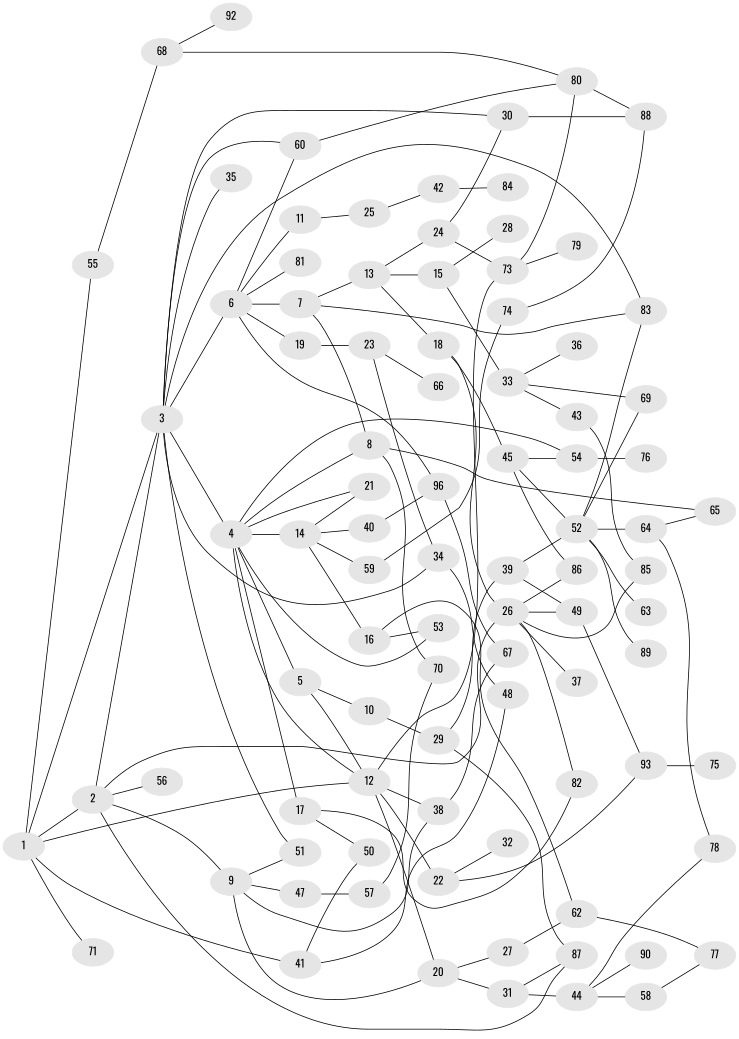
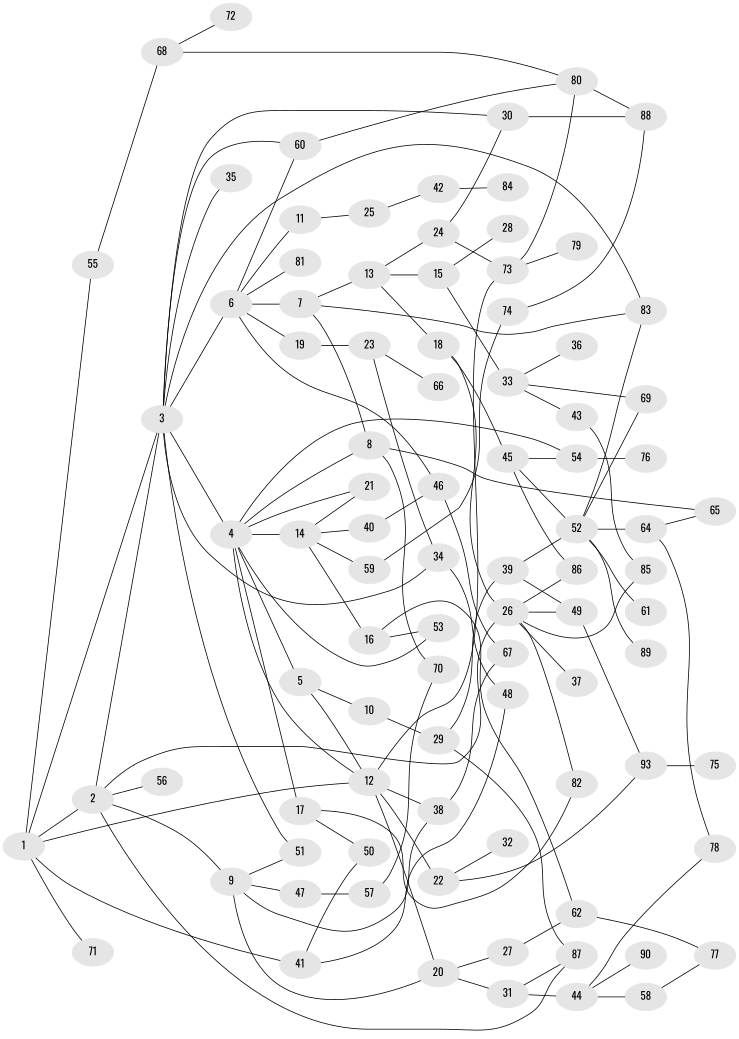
  graph {
    fontname=Oswald
    rankdir=LR
    node [color=gray90 fontname=Oswald style=filled]
    edge [fontname=Oswald]
    1
    2
    3
    12
    41
    55
    71
    9
    26
    56
    87
    4
    6
    30
    34
    35
    51
    60
    83
    20
    38
    22
    73
    50
    48
    68
    47
    82
    37
    49
    85
    86
    5
    8
    14
    17
    21
    53
    54
    7
    11
    19
-   46 [label=96]
+   46
    81
    88
    80
    10
    65
    70
    16
    40
    59
    76
    29
    13
    25
    23
    67
    15
    18
    24
    27
    31
    57
    39
    42
    32
    n68 [label=93]
    79
    28
    33
    45
    62
    74
    36
    43
    69
    77
    52
    66
    44
    75
    84
    58
    78
    90
-   61 [label=63]
+   61
    64
    89
-   72 [label=92]
+   72
    1 -- 2
    1 -- 3
    1 -- 12
    1 -- 41
    1 -- 55
    1 -- 71
    2 -- 3
    2 -- 9
    2 -- 26
    2 -- 56
    2 -- 87
    3 -- 4
    3 -- 6
    3 -- 30
    3 -- 34
    3 -- 35
    3 -- 51
    3 -- 60
    3 -- 83
    12 -- 20
    12 -- 38
    12 -- 22
    12 -- 73
    41 -- 50
    41 -- 48
    55 -- 68
    9 -- 51
    9 -- 20
    9 -- 38
    9 -- 47
    26 -- 82
    26 -- 37
    26 -- 49
    26 -- 85
    26 -- 86
    4 -- 12
    4 -- 5
    4 -- 8
    4 -- 14
    4 -- 17
    4 -- 21
    4 -- 53
    4 -- 54
    6 -- 60
    6 -- 7
    6 -- 11
    6 -- 19
    6 -- 46
    6 -- 81
    30 -- 88
    34 -- 48
    60 -- 80
    20 -- 27
    20 -- 31
    38 -- 67
    22 -- 32
    22 -- n68
    73 -- 80
    73 -- 79
    68 -- 80
    68 -- 72
    47 -- 57
    49 -- n68
    5 -- 12
    5 -- 10
    8 -- 65
    8 -- 70
    14 -- 21
    14 -- 16
    14 -- 40
    14 -- 59
    17 -- 50
    17 -- 82
    54 -- 76
    7 -- 83
    7 -- 8
    7 -- 13
    11 -- 25
    19 -- 23
    46 -- 67
    80 -- 88
    10 -- 29
    16 -- 53
    16 -- 62
    40 -- 46
    59 -- 74
    29 -- 87
    29 -- 39
    13 -- 15
    13 -- 18
    13 -- 24
    25 -- 42
    23 -- 34
    23 -- 66
    15 -- 28
    15 -- 33
    18 -- 26
    18 -- 45
    24 -- 30
    24 -- 73
    27 -- 62
    31 -- 87
    31 -- 44
    57 -- 70
    39 -- 49
    39 -- 52
    42 -- 84
    n68 -- 75
    33 -- 36
    33 -- 43
    33 -- 69
    45 -- 86
    45 -- 54
    45 -- 52
    62 -- 77
    74 -- 88
    43 -- 85
    52 -- 83
    52 -- 69
    52 -- 61
    52 -- 64
    52 -- 89
    44 -- 58
    44 -- 78
    44 -- 90
    58 -- 77
    64 -- 65
    64 -- 78
  }
